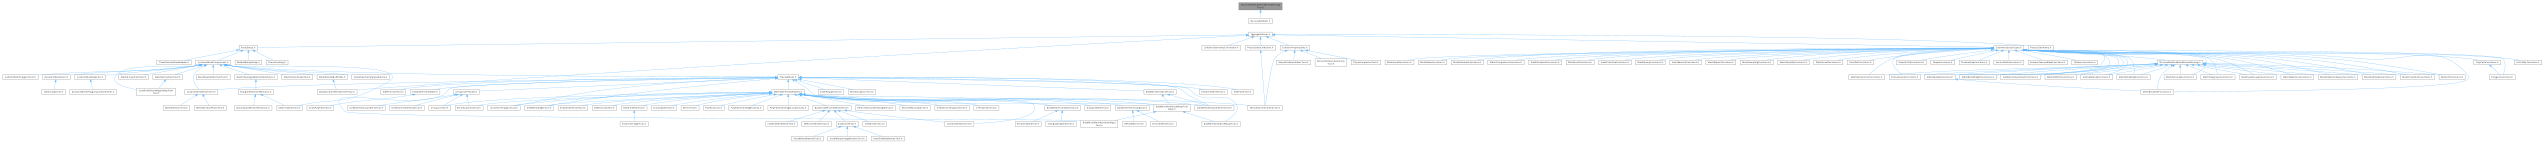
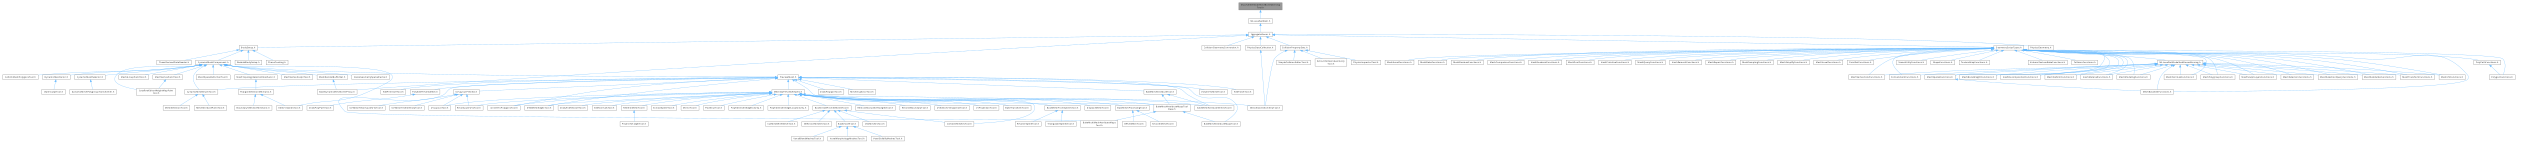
  digraph {
    fontname="Open Sans"
    node [color=grey40 fillcolor=white fontname="Open Sans" fontsize=10 shape=box style=filled]
    edge [color=steelblue1 dir=back fontname="Open Sans" fontsize=10 labelfontname=Helvetica labelfontsize=10 style=solid]
    n1 [color=gray40 fillcolor=grey60 fontcolor=black height=0.2 label="MLLevelSetModelAndBonesBinning\lTool.h" width=0.4]
    n2 [height=0.2 label="MLLevelSetElem.h" width=0.4]
    n3 [height=0.2 label="AggregateGeom.h" width=0.4]
    n4 [height=0.2 label="BaseDynamicMeshSceneProxy.h" width=0.4]
    n5 [height=0.2 label="BodySetup.h" width=0.4]
    n6 [height=0.2 label="CollisionGeometryConversion.h" width=0.4]
    n7 [height=0.2 label="CollisionPropertySets.h" width=0.4]
    n8 [height=0.2 label="GeometryScriptTypes.h" width=0.4]
    n9 [height=0.2 label="PhysicsDataCollection.h" width=0.4]
    n10 [height=0.2 label="PhysicsGeometry.h" width=0.4]
    n11 [height=0.2 label="ChaosCooking.h" width=0.4]
    n12 [height=0.2 label="ChaosDerivedDataReader.h" width=0.4]
    n13 [height=0.2 label="DynamicMeshComponent.h" width=0.4]
    n14 [height=0.2 label="SkeletalBodySetup.h" width=0.4]
    n15 [height=0.2 label="SetCollisionGeometryTool.h" width=0.4]
    n16 [height=0.2 label="ExtractCollisionGeometry\lTool.h" width=0.4]
    n17 [height=0.2 label="PhysicsInspectorTool.h" width=0.4]
    n18 [height=0.2 label="SimpleCollisionEditorTool.h" width=0.4]
    n19 [height=0.2 label="CollisionFunctions.h" width=0.4]
    n20 [height=0.2 label="ContainmentFunctions.h" width=0.4]
    n21 [height=0.2 label="MLLevelSetModelAndBonesBinning.h" width=0.4]
    n22 [height=0.2 label="MeshBasicEditFunctions.h" width=0.4]
    n23 [height=0.2 label="MeshBoneWeightFunctions.h" width=0.4]
    n24 [height=0.2 label="MeshDecompositionFunctions.h" width=0.4]
    n25 [height=0.2 label="MeshDeformFunctions.h" width=0.4]
    n26 [height=0.2 label="MeshMaterialFunctions.h" width=0.4]
    n27 [height=0.2 label="MeshModelingFunctions.h" width=0.4]
    n28 [height=0.2 label="MeshNormalsFunctions.h" width=0.4]
    n29 [height=0.2 label="MeshPolygroupFunctions.h" width=0.4]
    n30 [height=0.2 label="MeshSculptLayersFunctions.h" width=0.4]
    n31 [height=0.2 label="MeshSelectionFunctions.h" width=0.4]
    n32 [height=0.2 label="MeshSelectionQueryFunctions.h" width=0.4]
    n33 [height=0.2 label="MeshSpatialFunctions.h" width=0.4]
    n34 [height=0.2 label="MeshSubdivideFunctions.h" width=0.4]
    n35 [height=0.2 label="MeshTransformFunctions.h" width=0.4]
    n36 [height=0.2 label="MeshUVFunctions.h" width=0.4]
    n37 [height=0.2 label="MeshVertexColorFunctions.h" width=0.4]
-   n38 [height=0.2 label="ListUtilityFunctions.h" width=0.4]
    n39 [height=0.2 label="MeshAssetFunctions.h" width=0.4]
    n40 [height=0.2 label="MeshBakeFunctions.h" width=0.4]
    n41 [height=0.2 label="MeshBooleanFunctions.h" width=0.4]
    n42 [height=0.2 label="MeshComparisonFunctions.h" width=0.4]
    n43 [height=0.2 label="MeshGeodesicFunctions.h" width=0.4]
    n44 [height=0.2 label="MeshPoolFunctions.h" width=0.4]
    n45 [height=0.2 label="MeshPrimitiveFunctions.h" width=0.4]
    n46 [height=0.2 label="MeshQueryFunctions.h" width=0.4]
    n47 [height=0.2 label="MeshRemeshFunctions.h" width=0.4]
    n48 [height=0.2 label="MeshRepairFunctions.h" width=0.4]
    n49 [height=0.2 label="MeshSamplingFunctions.h" width=0.4]
    n50 [height=0.2 label="MeshSimplifyFunctions.h" width=0.4]
    n51 [height=0.2 label="MeshVoxelFunctions.h" width=0.4]
    n52 [height=0.2 label="PointSetFunctions.h" width=0.4]
    n53 [height=0.2 label="PolyPathFunctions.h" width=0.4]
    n54 [height=0.2 label="PolygonFunctions.h" width=0.4]
    n55 [height=0.2 label="SceneUtilityFunctions.h" width=0.4]
    n56 [height=0.2 label="ShapeFunctions.h" width=0.4]
    n57 [height=0.2 label="TextureMapFunctions.h" width=0.4]
-   n58 [height=0.2 label="VectorMathFunctions.h" width=0.4]
    n59 [height=0.2 label="VolumeTextureBakeFunctions.h" width=0.4]
    n60 [height=0.2 label="DataflowEditorWeightMapPaint\lTool.h" width=0.4]
    n61 [height=0.2 label="DeformMeshPolygonsTool.h" width=0.4]
    n62 [height=0.2 label="DynamicMeshActor.h" width=0.4]
    n63 [height=0.2 label="DynamicMeshBrushTool.h" width=0.4]
    n64 [height=0.2 label="DynamicMeshSelector.h" width=0.4]
    n65 [height=0.2 label="EditUVIslandsTool.h" width=0.4]
    n66 [height=0.2 label="MeshGroupPaintTool.h" width=0.4]
    n67 [height=0.2 label="MeshRenderBufferSet.h" width=0.4]
    n68 [height=0.2 label="MeshSpaceDeformerTool.h" width=0.4]
    n69 [height=0.2 label="MeshTopologySelectionMechanic.h" width=0.4]
    n70 [height=0.2 label="MeshVertexPaintTool.h" width=0.4]
    n71 [height=0.2 label="MeshVertexSculptTool.h" width=0.4]
    n72 [height=0.2 label="PreviewMesh.h" width=0.4]
    n73 [height=0.2 label="SceneGeometrySpatialCache.h" width=0.4]
    n74 [height=0.2 label="SeamSculptTool.h" width=0.4]
    n75 [height=0.2 label="MeshAttributePaintTool.h" width=0.4]
    n76 [height=0.2 label="MeshSelectionTool.h" width=0.4]
    n77 [height=0.2 label="DynamicMeshPolygroupTransformer.h" width=0.4]
    n78 [height=0.2 label="PolygonSelectionMechanic.h" width=0.4]
    n79 [height=0.2 label="AddPatchTool.h" width=0.4]
    n80 [height=0.2 label="AddPrimitiveTool.h" width=0.4]
    n81 [height=0.2 label="BakeMeshAttributeMapsTool.h" width=0.4]
    n82 [height=0.2 label="BakeMeshAttributeMapsTool\lBase.h" width=0.4]
    n83 [height=0.2 label="BakeMultiMeshAttributeMaps\lTool.h" width=0.4]
    n84 [height=0.2 label="BakeMeshAttributeTool.h" width=0.4]
    n85 [height=0.2 label="BakeMeshAttributeVertexTool.h" width=0.4]
    n86 [height=0.2 label="ConvertToPolygonsTool.h" width=0.4]
    n87 [height=0.2 label="DrawPolygonTool.h" width=0.4]
    n88 [height=0.2 label="MeshInspectorTool.h" width=0.4]
    n89 [height=0.2 label="MeshOpPreviewHelpers.h" width=0.4]
    n90 [height=0.2 label="WeldMeshEdgesTool.h" width=0.4]
    n91 [height=0.2 label="PolyEditPreviewMesh.h" width=0.4]
    n92 [height=0.2 label="UVLayoutPreview.h" width=0.4]
    n93 [height=0.2 label="VolumeToMeshTool.h" width=0.4]
    n94 [height=0.2 label="BoundarySelectionMechanic.h" width=0.4]
+   n95 [height=0.2 label="BakeTransformTool.h" width=0.4]
    n96 [height=0.2 label="BaseCreateFromSelectedTool.h" width=0.4]
    n97 [height=0.2 label="CombineMeshesTool.h" width=0.4]
    n98 [height=0.2 label="BaseMeshFromSplinesTool.h" width=0.4]
    n99 [height=0.2 label="BaseMeshProcessingTool.h" width=0.4]
    n100 [height=0.2 label="DisplaceMeshTool.h" width=0.4]
    n101 [height=0.2 label="DrawAndRevolveTool.h" width=0.4]
    n102 [height=0.2 label="EditNormalsTool.h" width=0.4]
    n103 [height=0.2 label="ExtractSplineTool.h" width=0.4]
    n104 [height=0.2 label="MirrorTool.h" width=0.4]
    n105 [height=0.2 label="PlaneCutTool.h" width=0.4]
    n106 [height=0.2 label="PolyEditInsertEdgeActivity.h" width=0.4]
    n107 [height=0.2 label="PolyEditInsertEdgeLoopActivity.h" width=0.4]
    n108 [height=0.2 label="RecomputeUVsTool.h" width=0.4]
    n109 [height=0.2 label="RemeshMeshTool.h" width=0.4]
    n110 [height=0.2 label="RemoveOccludedTrianglesTool.h" width=0.4]
    n111 [height=0.2 label="RevolveBoundaryTool.h" width=0.4]
    n112 [height=0.2 label="UVEditorUVSnapshotTool.h" width=0.4]
    n113 [height=0.2 label="UVLayoutTool.h" width=0.4]
    n114 [height=0.2 label="UVProjectionTool.h" width=0.4]
    n115 [height=0.2 label="DrawPolyPathTool.h" width=0.4]
    n116 [height=0.2 label="UVEditorRecomputeUVsTool.h" width=0.4]
    n117 [height=0.2 label="UVEditorTexelDensityTool.h" width=0.4]
    n118 [height=0.2 label="BaseVoxelTool.h" width=0.4]
    n119 [height=0.2 label="CSGMeshesTool.h" width=0.4]
    n120 [height=0.2 label="CutMeshWithMeshTool.h" width=0.4]
    n121 [height=0.2 label="SelfUnionMeshesTool.h" width=0.4]
    n122 [height=0.2 label="RevolveSplineTool.h" width=0.4]
    n123 [height=0.2 label="TriangulateSplinesTool.h" width=0.4]
    n124 [height=0.2 label="OffsetMeshTool.h" width=0.4]
    n125 [height=0.2 label="SmoothMeshTool.h" width=0.4]
    n126 [height=0.2 label="ProjectToTargetTool.h" width=0.4]
    n127 [height=0.2 label="VoxelBlendMeshesTool.h" width=0.4]
    n128 [height=0.2 label="VoxelMorphologyMeshesTool.h" width=0.4]
    n129 [height=0.2 label="VoxelSolidifyMeshesTool.h" width=0.4]
    n1 -> n2
+   n2 -> n3
    n3 -> n4
    n3 -> n5
    n3 -> n6
    n3 -> n7
    n3 -> n8
    n3 -> n9
    n3 -> n10
    n5 -> n11
    n5 -> n12
    n5 -> n13
    n5 -> n14
    n7 -> n15
    n7 -> n16
    n7 -> n17
    n7 -> n18
    n8 -> n19
    n8 -> n20
    n8 -> n21
    n8 -> n22
    n8 -> n23
    n8 -> n24
    n8 -> n25
    n8 -> n26
    n8 -> n27
    n8 -> n28
    n8 -> n29
    n8 -> n30
    n8 -> n31
    n8 -> n32
    n8 -> n33
    n8 -> n34
    n8 -> n35
    n8 -> n36
    n8 -> n37
-   n8 -> n38
    n8 -> n39
    n8 -> n40
    n8 -> n41
    n8 -> n42
    n8 -> n43
    n8 -> n44
    n8 -> n45
    n8 -> n46
    n8 -> n47
    n8 -> n48
    n8 -> n49
    n8 -> n50
    n8 -> n51
    n8 -> n52
    n8 -> n53
    n8 -> n54
    n8 -> n55
    n8 -> n56
    n8 -> n57
-   n8 -> n58
    n8 -> n59
    n9 -> n15
    n13 -> n60
    n13 -> n61
    n13 -> n62
    n13 -> n63
    n13 -> n64
    n13 -> n65
    n13 -> n66
    n13 -> n67
    n13 -> n68
    n13 -> n69
    n13 -> n70
    n13 -> n71
    n13 -> n72
    n13 -> n73
    n21 -> n20
    n21 -> n22
    n21 -> n23
    n21 -> n24
    n21 -> n25
    n21 -> n26
    n21 -> n27
    n21 -> n28
    n21 -> n29
    n21 -> n30
    n21 -> n31
    n21 -> n32
    n21 -> n33
    n21 -> n34
    n21 -> n35
    n21 -> n36
    n21 -> n37
    n33 -> n22
    n53 -> n54
    n62 -> n74
    n63 -> n75
    n63 -> n76
    n64 -> n77
    n67 -> n4
    n69 -> n78
    n70 -> n60
    n72 -> n63
    n72 -> n79
    n72 -> n80
    n72 -> n81
    n72 -> n82
    n72 -> n83
    n72 -> n84
    n72 -> n85
    n72 -> n86
    n72 -> n87
    n72 -> n88
    n72 -> n89
    n72 -> n90
    n72 -> n91
    n72 -> n92
    n72 -> n93
    n78 -> n65
    n78 -> n94
    n82 -> n81
    n82 -> n83
    n84 -> n82
    n84 -> n85
    n89 -> n15
    n89 -> n82
    n89 -> n85
    n89 -> n86
    n89 -> n90
+   n89 -> n95
    n89 -> n96
    n89 -> n97
    n89 -> n98
    n89 -> n99
    n89 -> n100
    n89 -> n101
    n89 -> n102
    n89 -> n103
    n89 -> n104
    n89 -> n105
    n89 -> n106
    n89 -> n107
    n89 -> n108
    n89 -> n109
    n89 -> n110
    n89 -> n111
    n89 -> n112
    n89 -> n113
    n89 -> n114
    n91 -> n115
    n92 -> n108
    n92 -> n113
    n92 -> n116
    n92 -> n117
    n96 -> n97
    n96 -> n118
    n96 -> n119
    n96 -> n120
    n96 -> n121
    n98 -> n122
    n98 -> n123
    n99 -> n124
    n99 -> n125
    n109 -> n126
    n118 -> n127
    n118 -> n128
    n118 -> n129
  }
